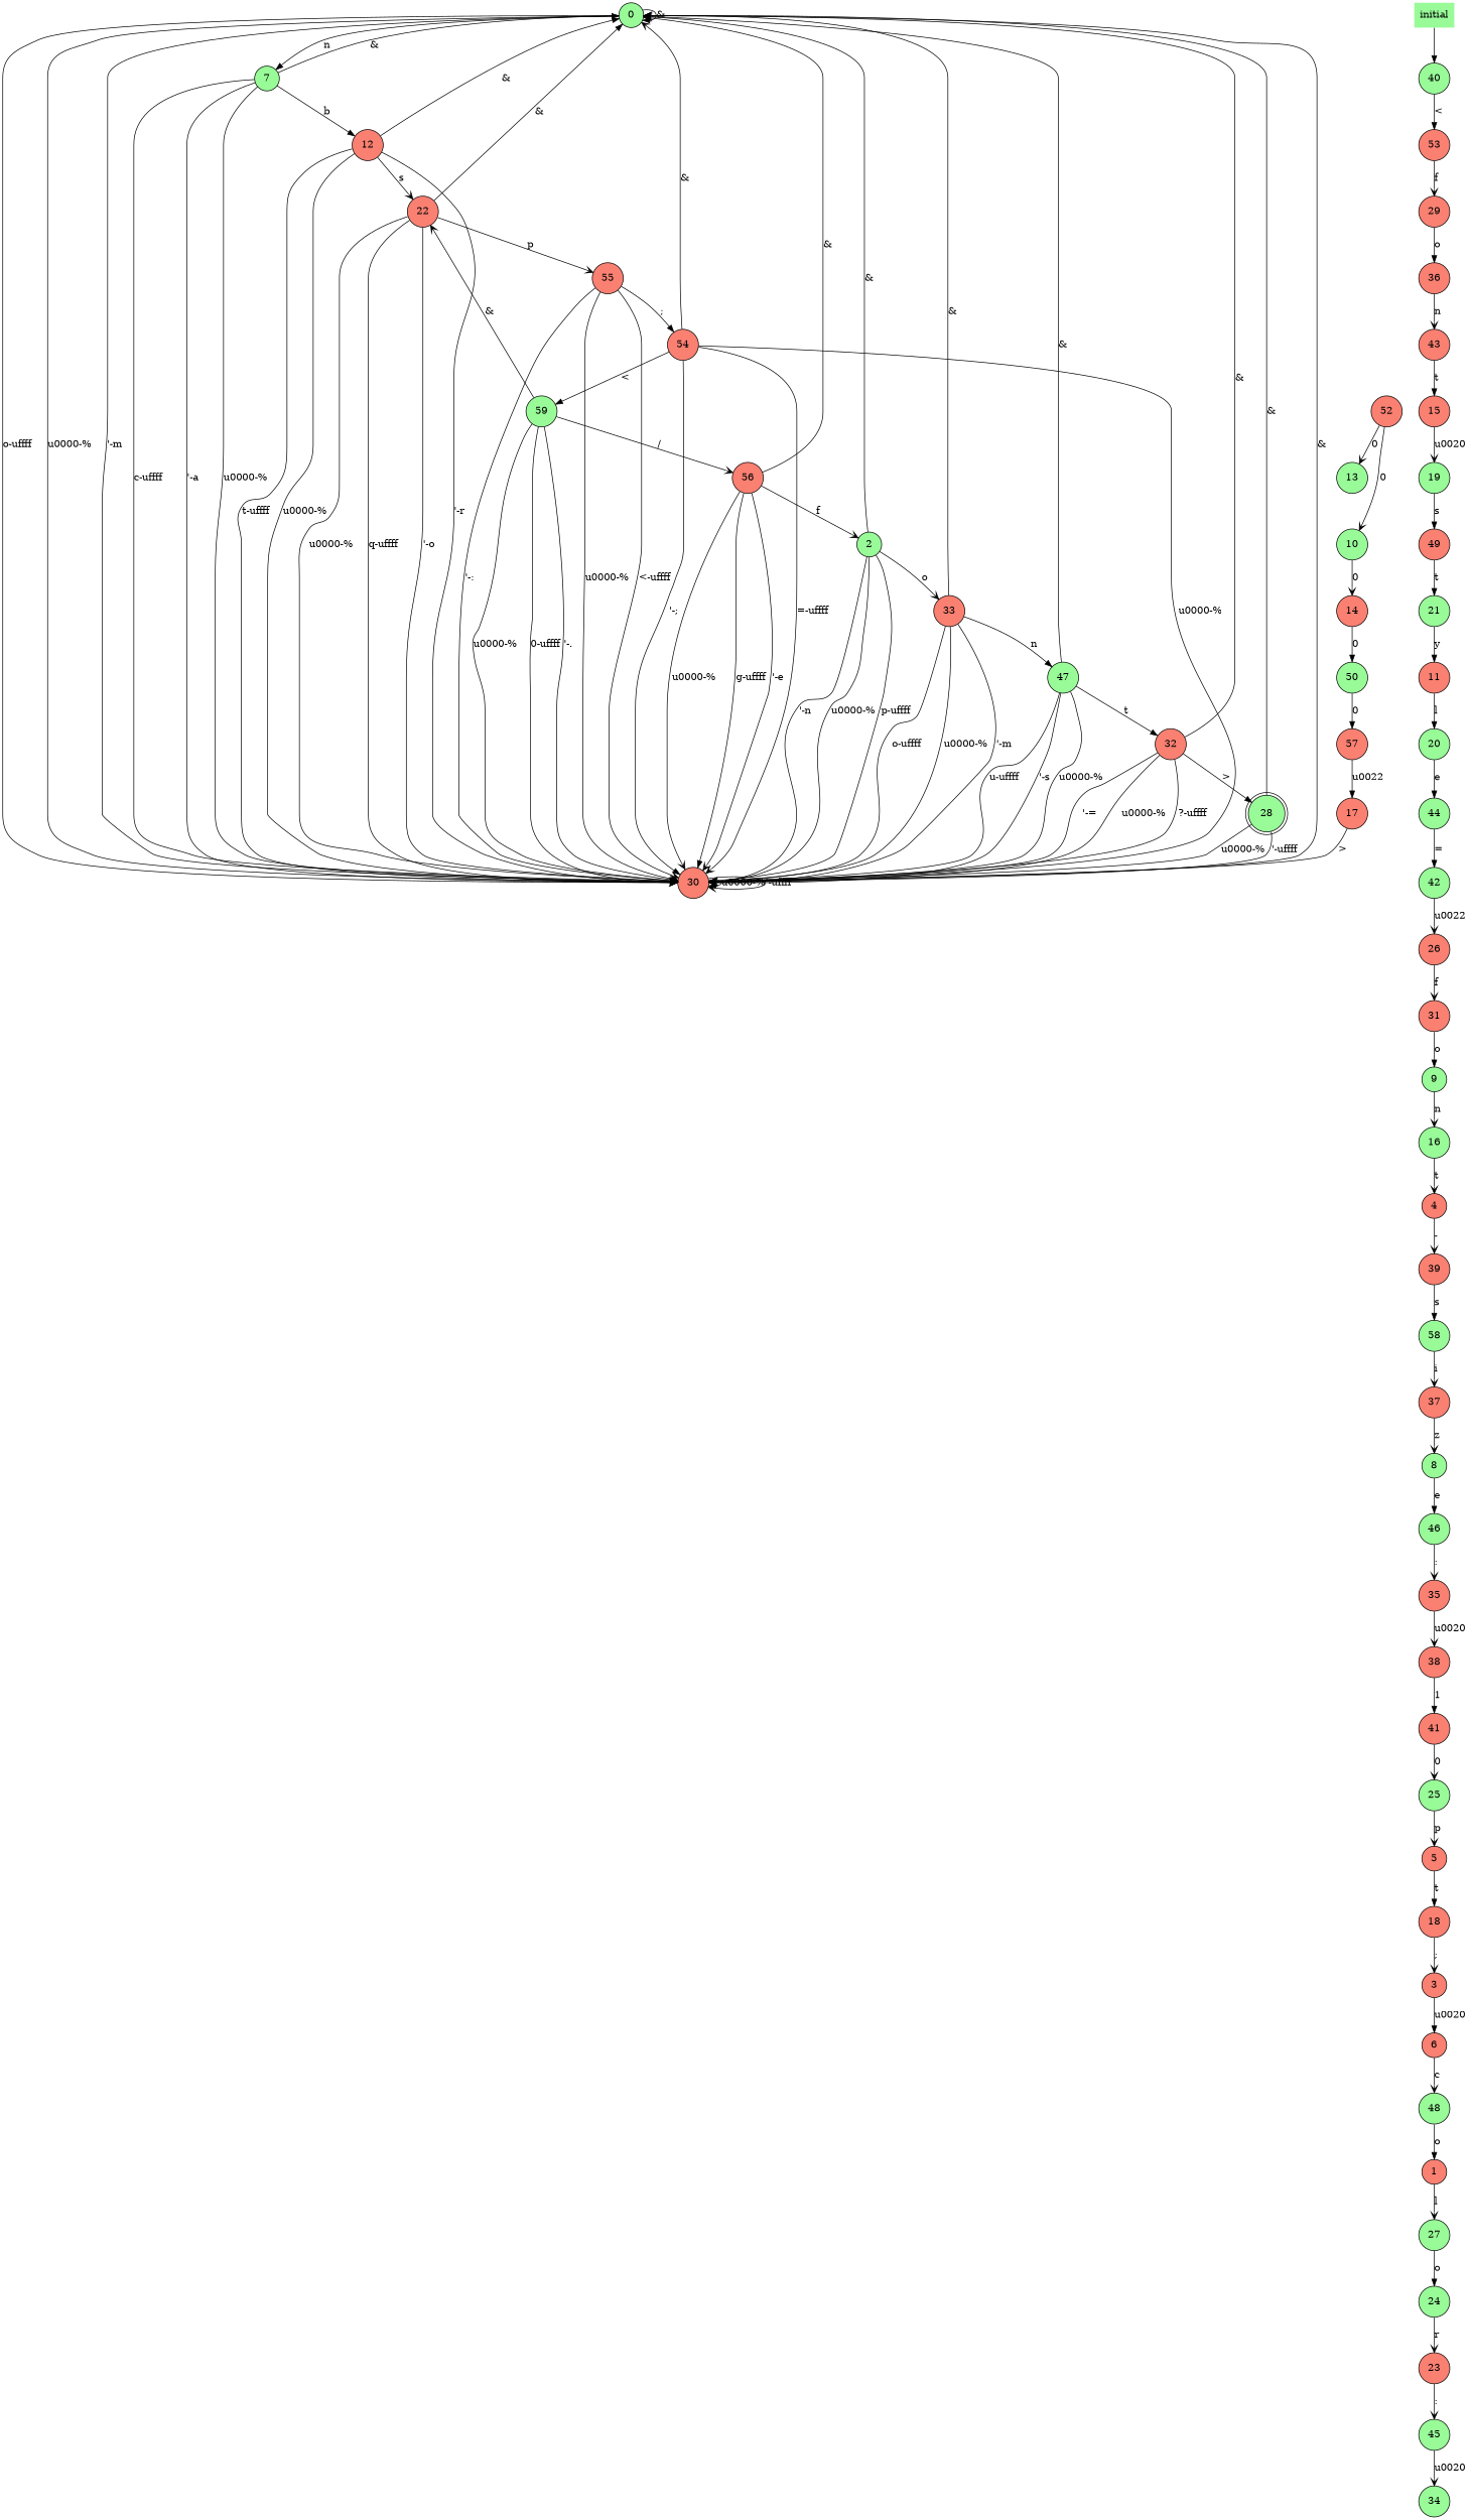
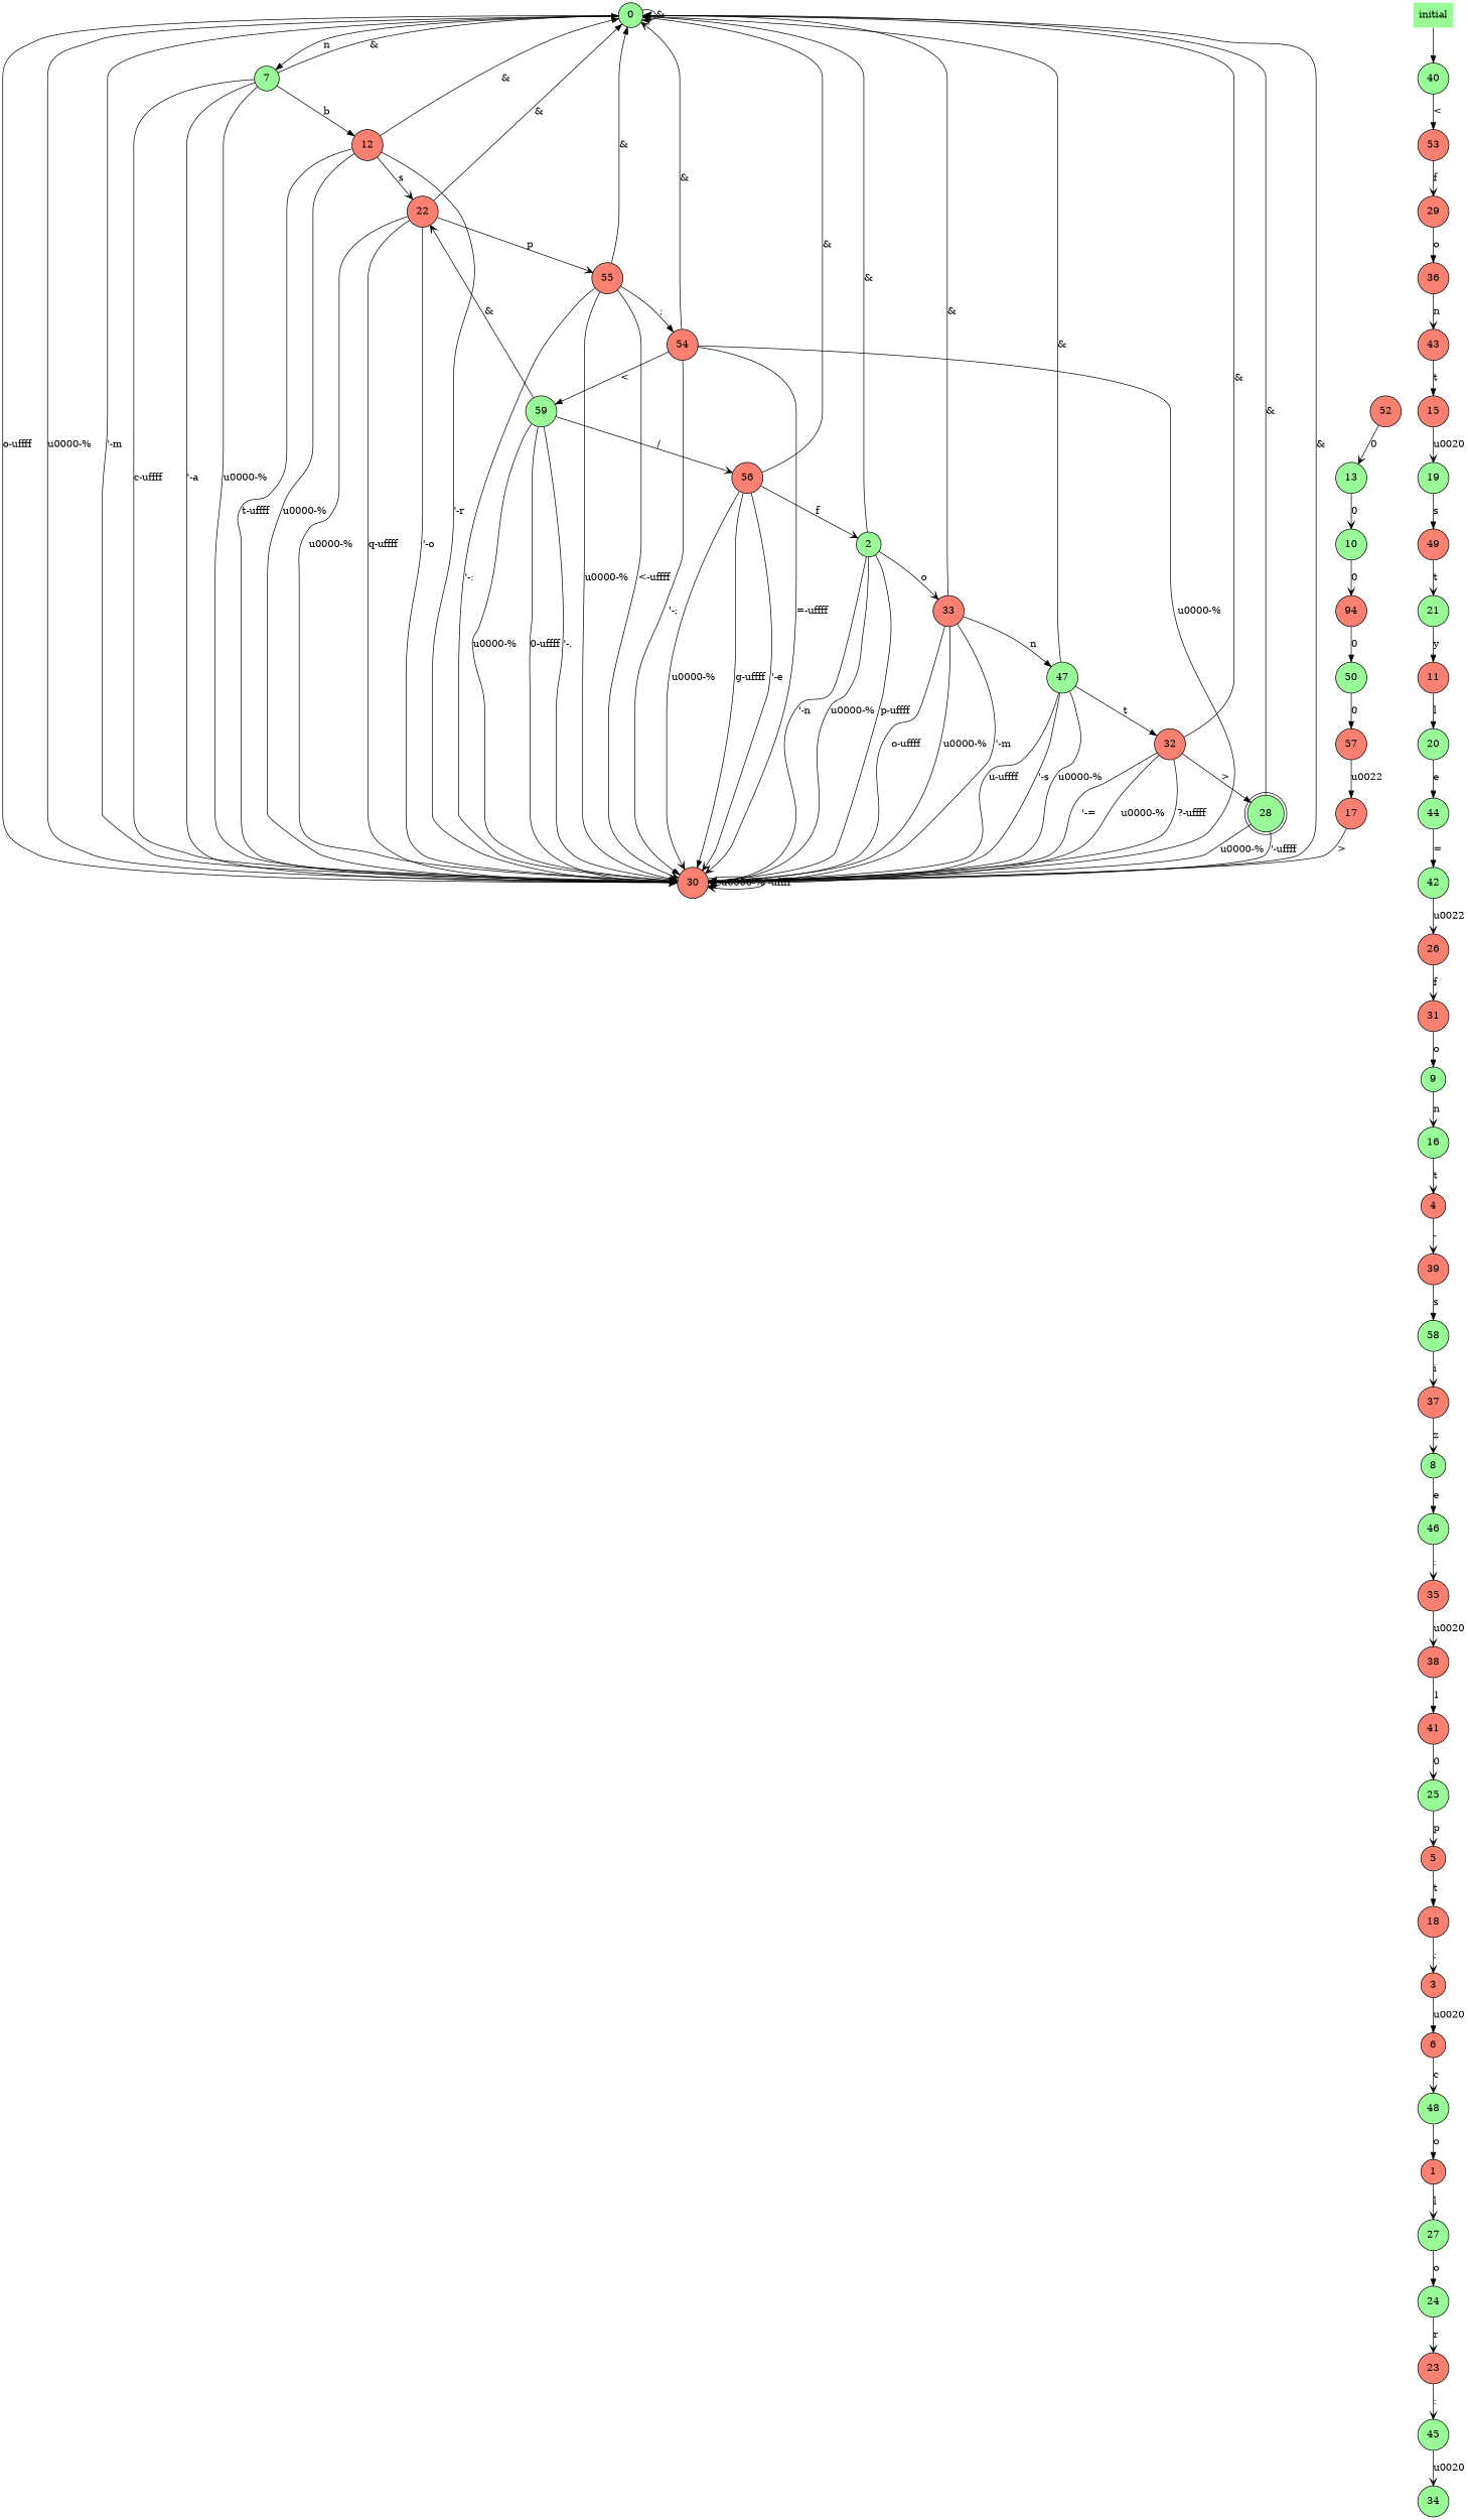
  digraph {
    rankdir=TB
    node [fillcolor=salmon shape=circle style=filled]
    edge [arrowhead=vee]
    0 [fillcolor=palegreen]
    7 [fillcolor=palegreen]
    30
    12
    22
    27 [fillcolor=palegreen]
    1
    24 [fillcolor=palegreen]
    23
    2 [fillcolor=palegreen]
    33
    47 [fillcolor=palegreen]
    32
    3
    6
    48 [fillcolor=palegreen]
    4
    39
    58 [fillcolor=palegreen]
    37
    5
    18
    55
    8 [fillcolor=palegreen]
    46 [fillcolor=palegreen]
    35
    38
    9 [fillcolor=palegreen]
    16 [fillcolor=palegreen]
    10 [fillcolor=palegreen]
-   14
+   14 [label=94]
    50 [fillcolor=palegreen]
    57
    20 [fillcolor=palegreen]
    11
    44 [fillcolor=palegreen]
    42 [fillcolor=palegreen]
    54
    13 [fillcolor=palegreen]
    17
    19 [fillcolor=palegreen]
    15
    49
    21 [fillcolor=palegreen]
    26
    59 [fillcolor=palegreen]
    45 [fillcolor=palegreen]
    34 [fillcolor=palegreen]
    25 [fillcolor=palegreen]
    31
    28 [fillcolor=palegreen shape=doublecircle]
    29
    36
    43
    52
    41
    40 [fillcolor=palegreen]
    53
    initial [fillcolor=palegreen shape=plaintext]
    56
    0 -> 0 [arrowhead=normal label="&"]
    0 -> 7 [arrowhead=normal label=n]
    0 -> 30 [label="o-\uffff"]
    0 -> 30 [arrowhead=normal label="\u0000-%"]
    0 -> 30 [arrowhead=normal label="'-m"]
    7 -> 0 [arrowhead=normal label="&"]
    7 -> 30 [label="'-a"]
    7 -> 30 [label="\u0000-%"]
    7 -> 30 [arrowhead=normal label="c-\uffff"]
    7 -> 12 [arrowhead=normal label=b]
    30 -> 0 [label="&"]
    30 -> 30 [arrowhead=normal label="\u0000-%"]
    30 -> 30 [label="'-\uffff"]
    12 -> 0 [arrowhead=normal label="&"]
    12 -> 30 [label="t-\uffff"]
    12 -> 30 [arrowhead=normal label="\u0000-%"]
    12 -> 30 [arrowhead=normal label="'-r"]
    12 -> 22 [label=s]
    22 -> 0 [arrowhead=normal label="&"]
    22 -> 30 [arrowhead=normal label="q-\uffff"]
    22 -> 30 [label="'-o"]
    22 -> 30 [arrowhead=normal label="\u0000-%"]
    22 -> 55 [label=p]
    27 -> 24 [arrowhead=normal label=o]
    1 -> 27 [label=l]
    24 -> 23 [label=r]
    23 -> 45 [label=":"]
    2 -> 0 [label="&"]
    2 -> 30 [arrowhead=normal label="p-\uffff"]
    2 -> 30 [arrowhead=normal label="'-n"]
    2 -> 30 [label="\u0000-%"]
    2 -> 33 [label=o]
    33 -> 0 [arrowhead=normal label="&"]
    33 -> 30 [arrowhead=normal label="o-\uffff"]
    33 -> 30 [label="\u0000-%"]
    33 -> 30 [label="'-m"]
    33 -> 47 [arrowhead=normal label=n]
    47 -> 0 [label="&"]
    47 -> 30 [label="\u0000-%"]
    47 -> 30 [label="u-\uffff"]
    47 -> 30 [label="'-s"]
    47 -> 32 [arrowhead=normal label=t]
    32 -> 0 [label="&"]
    32 -> 30 [label="'-="]
    32 -> 30 [label="\u0000-%"]
    32 -> 30 [label="?-\uffff"]
    32 -> 28 [arrowhead=normal label=">"]
    3 -> 6 [arrowhead=normal label="\u0020"]
    6 -> 48 [label=c]
    48 -> 1 [arrowhead=normal label=o]
    4 -> 39 [label="-"]
    39 -> 58 [arrowhead=normal label=s]
    58 -> 37 [label=i]
    37 -> 8 [label=z]
    5 -> 18 [arrowhead=normal label=t]
    18 -> 3 [label=";"]
+   55 -> 0 [arrowhead=normal label="&"]
    55 -> 30 [label="<-\uffff"]
    55 -> 30 [label="'-:"]
    55 -> 30 [label="\u0000-%"]
    55 -> 54 [arrowhead=normal label=";"]
    8 -> 46 [arrowhead=normal label=e]
    46 -> 35 [label=":"]
    35 -> 38 [label="\u0020"]
    38 -> 41 [arrowhead=normal label=1]
    9 -> 16 [label=n]
    16 -> 4 [label=t]
    10 -> 14 [label=0]
    14 -> 50 [arrowhead=normal label=0]
    50 -> 57 [arrowhead=normal label=0]
    57 -> 17 [arrowhead=normal label="\u0022"]
    20 -> 44 [arrowhead=normal label=e]
    11 -> 20 [arrowhead=normal label=l]
    44 -> 42 [arrowhead=normal label="="]
    42 -> 26 [label="\u0022"]
    54 -> 0 [label="&"]
    54 -> 30 [arrowhead=normal label="'-;"]
    54 -> 30 [label="=-\uffff"]
    54 -> 30 [label="\u0000-%"]
    54 -> 59 [arrowhead=normal label="<"]
-   52 -> 10 [label=0]
+   13 -> 10 [label=0]
    17 -> 30 [arrowhead=normal label=">"]
    19 -> 49 [arrowhead=normal label=s]
    15 -> 19 [label="\u0020"]
-   49 -> 21 [arrowhead=normal label=t]
+   49 -> 21 [label=t]
    21 -> 11 [arrowhead=normal label=y]
    26 -> 31 [label=f]
    59 -> 30 [label="'-."]
    59 -> 30 [arrowhead=normal label="\u0000-%"]
    59 -> 30 [label="0-\uffff"]
    59 -> 22 [label="&"]
    59 -> 56 [label="/"]
    45 -> 34 [label="\u0020"]
    25 -> 5 [label=p]
    31 -> 9 [arrowhead=normal label=o]
    28 -> 0 [label="&"]
    28 -> 30 [label="\u0000-%"]
    28 -> 30 [arrowhead=normal label="'-\uffff"]
    29 -> 36 [arrowhead=normal label=o]
    36 -> 43 [label=n]
    43 -> 15 [arrowhead=normal label=t]
    52 -> 13 [label=0]
    41 -> 25 [label=0]
    40 -> 53 [arrowhead=normal label="<"]
    53 -> 29 [label=f]
    initial -> 40 [arrowhead=normal]
    56 -> 0 [label="&"]
    56 -> 30 [arrowhead=normal label="g-\uffff"]
    56 -> 30 [label="'-e"]
    56 -> 30 [label="\u0000-%"]
    56 -> 2 [label=f]
  }
